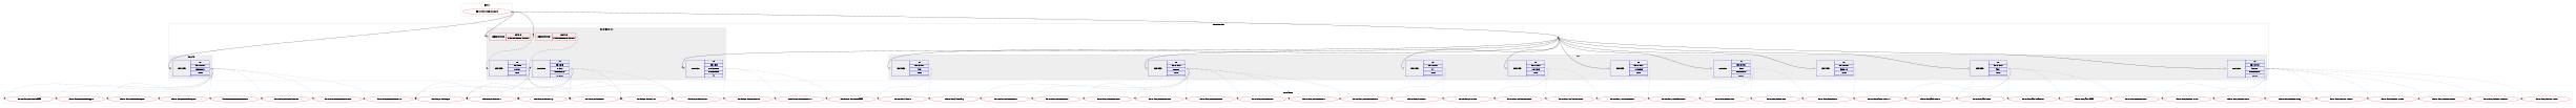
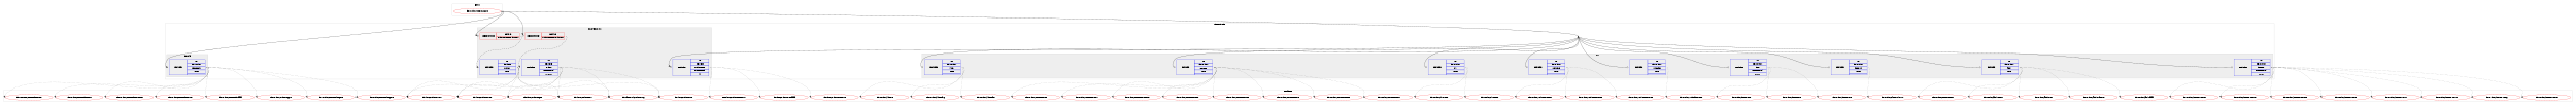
  digraph {
    compound=true
    concentrate=true
    fontname=Helvetica
    fontsize=10
    newrank=true
    rankdir=TB
    ranksep=1.5
    node [color=red fontname=Helvetica fontsize=10]
    edge [arrowhead=vee headport=w style=dotted tailport=e weight=100]
    n1 [label="dev-python/moto-0.4.22-r1" width=4]
    n2 [color=blue label=<<TABLE BORDER="0" CELLBORDER="1" CELLSPACING="0" CELLPADDING="4" WIDTH="220"><TR><TD ROWSPAN="6" CELLPADDING="30">pack_dep</TD></TR><TR><TD WIDTH="110">no</TD></TR><TR><TD>dev-python</TD></TR><TR><TD>setuptools</TD></TR><TR><TD>none</TD></TR><TR><TD></TD></TR></TABLE>> shape=none]
    n3 [color=blue label=<<TABLE BORDER="0" CELLBORDER="1" CELLSPACING="0" CELLPADDING="4" WIDTH="220"><TR><TD ROWSPAN="6" CELLPADDING="30">pack_dep</TD></TR><TR><TD WIDTH="110">no</TD></TR><TR><TD>dev-lang</TD></TR><TR><TD>python</TD></TR><TR><TD>greaterequal</TD></TR><TR><TD>2.7.5-r2</TD></TR></TABLE>> shape=none]
    n4 [label=<<TABLE BORDER="0" CELLBORDER="1" CELLSPACING="0" CELLPADDING="4"><TR><TD ROWSPAN="3" CELLPADDING="10">use_conditional</TD></TR><TR><TD>positive</TD></TR><TR><TD>python_targets_python2_7</TD></TR></TABLE>> shape=none]
    n5 [color=blue label=<<TABLE BORDER="0" CELLBORDER="1" CELLSPACING="0" CELLPADDING="4" WIDTH="220"><TR><TD ROWSPAN="6" CELLPADDING="30">pack_dep</TD></TR><TR><TD WIDTH="110">no</TD></TR><TR><TD>dev-lang</TD></TR><TR><TD>python</TD></TR><TR><TD>none</TD></TR><TR><TD></TD></TR></TABLE>> shape=none]
    n6 [label=<<TABLE BORDER="0" CELLBORDER="1" CELLSPACING="0" CELLPADDING="4"><TR><TD ROWSPAN="3" CELLPADDING="10">use_conditional</TD></TR><TR><TD>positive</TD></TR><TR><TD>python_targets_python3_4</TD></TR></TABLE>> shape=none]
    n7 [color=blue label=<<TABLE BORDER="0" CELLBORDER="1" CELLSPACING="0" CELLPADDING="4" WIDTH="220"><TR><TD ROWSPAN="6" CELLPADDING="30">pack_dep</TD></TR><TR><TD WIDTH="110">no</TD></TR><TR><TD>dev-lang</TD></TR><TR><TD>python-exec</TD></TR><TR><TD>greaterequal</TD></TR><TR><TD>2</TD></TR></TABLE>> shape=none]
    n8 [color=blue label=<<TABLE BORDER="0" CELLBORDER="1" CELLSPACING="0" CELLPADDING="4" WIDTH="220"><TR><TD ROWSPAN="6" CELLPADDING="30">pack_dep</TD></TR><TR><TD WIDTH="110">no</TD></TR><TR><TD>dev-python</TD></TR><TR><TD>boto</TD></TR><TR><TD>greaterequal</TD></TR><TR><TD>2.20.0</TD></TR></TABLE>> shape=none]
    n9 [color=blue label=<<TABLE BORDER="0" CELLBORDER="1" CELLSPACING="0" CELLPADDING="4" WIDTH="220"><TR><TD ROWSPAN="6" CELLPADDING="30">pack_dep</TD></TR><TR><TD WIDTH="110">no</TD></TR><TR><TD>dev-python</TD></TR><TR><TD>dicttoxml</TD></TR><TR><TD>none</TD></TR><TR><TD></TD></TR></TABLE>> shape=none]
    n10 [color=blue label=<<TABLE BORDER="0" CELLBORDER="1" CELLSPACING="0" CELLPADDING="4" WIDTH="220"><TR><TD ROWSPAN="6" CELLPADDING="30">pack_dep</TD></TR><TR><TD WIDTH="110">no</TD></TR><TR><TD>dev-python</TD></TR><TR><TD>flask</TD></TR><TR><TD>none</TD></TR><TR><TD></TD></TR></TABLE>> shape=none]
    n11 [color=blue label=<<TABLE BORDER="0" CELLBORDER="1" CELLSPACING="0" CELLPADDING="4" WIDTH="220"><TR><TD ROWSPAN="6" CELLPADDING="30">pack_dep</TD></TR><TR><TD WIDTH="110">no</TD></TR><TR><TD>dev-python</TD></TR><TR><TD>httpretty</TD></TR><TR><TD>greaterequal</TD></TR><TR><TD>0.8.10</TD></TR></TABLE>> shape=none]
    n12 [color=blue label=<<TABLE BORDER="0" CELLBORDER="1" CELLSPACING="0" CELLPADDING="4" WIDTH="220"><TR><TD ROWSPAN="6" CELLPADDING="30">pack_dep</TD></TR><TR><TD WIDTH="110">no</TD></TR><TR><TD>dev-python</TD></TR><TR><TD>jinja</TD></TR><TR><TD>none</TD></TR><TR><TD></TD></TR></TABLE>> shape=none]
    n13 [color=blue label=<<TABLE BORDER="0" CELLBORDER="1" CELLSPACING="0" CELLPADDING="4" WIDTH="220"><TR><TD ROWSPAN="6" CELLPADDING="30">pack_dep</TD></TR><TR><TD WIDTH="110">no</TD></TR><TR><TD>dev-python</TD></TR><TR><TD>requests</TD></TR><TR><TD>none</TD></TR><TR><TD></TD></TR></TABLE>> shape=none]
    n14 [color=blue label=<<TABLE BORDER="0" CELLBORDER="1" CELLSPACING="0" CELLPADDING="4" WIDTH="220"><TR><TD ROWSPAN="6" CELLPADDING="30">pack_dep</TD></TR><TR><TD WIDTH="110">no</TD></TR><TR><TD>dev-python</TD></TR><TR><TD>six</TD></TR><TR><TD>none</TD></TR><TR><TD></TD></TR></TABLE>> shape=none]
    n15 [color=blue label=<<TABLE BORDER="0" CELLBORDER="1" CELLSPACING="0" CELLPADDING="4" WIDTH="220"><TR><TD ROWSPAN="6" CELLPADDING="30">pack_dep</TD></TR><TR><TD WIDTH="110">no</TD></TR><TR><TD>dev-python</TD></TR><TR><TD>werkzeug</TD></TR><TR><TD>none</TD></TR><TR><TD></TD></TR></TABLE>> shape=none]
    n16 [color=blue label=<<TABLE BORDER="0" CELLBORDER="1" CELLSPACING="0" CELLPADDING="4" WIDTH="220"><TR><TD ROWSPAN="6" CELLPADDING="30">pack_dep</TD></TR><TR><TD WIDTH="110">no</TD></TR><TR><TD>dev-python</TD></TR><TR><TD>xmltodict</TD></TR><TR><TD>none</TD></TR><TR><TD></TD></TR></TABLE>> shape=none]
    n17 [label="dev-python/setuptools-30.4.0" width=4]
    n18 [label="dev-python/setuptools-34.0.2-r1" width=4]
    n19 [label="dev-python/setuptools-35.0.1" width=4]
    n20 [label="dev-requests/setuptools-35.0.2" width=4]
    n21 [label="dev-python/setuptools-36.0.1" width=4]
    n22 [label="dev-python/setuptools-36.5.0" width=4]
-   n23 [label="dev-python/setuptools-36.6.0" width=4]
+   n23 [label="dev-python/python-36.6.0" width=4]
    n24 [label="dev-python/setuptools-9999" width=4]
    n25 [label="dev-lang/python-2.7.12" width=4]
    n26 [label="dev-lang/python-2.7.14" width=4]
    n27 [label="dev-lang/python-3.4.5" width=4]
-   n28 [label="dev-lang/python-3.4.6" width=4]
+   n28 [label="dev-dicttoxml/python-3.4.6" width=4]
    n29 [label="dev-lang/python-3.5.4" width=4]
    n30 [label="dev-lang/python-3.6.3" width=4]
    n31 [label="exec-lang/python-exec-2.4.4" width=4]
    n32 [label="dev-lang/python-exec-2.4.5" width=4]
    n33 [label="dev-lang/python-exec-9999" width=4]
    n34 [label="dev-python/boto-2.38.0" width=4]
    n35 [label="dev-python/boto-2.42.0" width=4]
    n36 [label="dev-python/boto-2.48.0" width=4]
    n37 [label="dev-python/dicttoxml-1.7.4" width=4]
    n38 [label="dev-python/flask-0.90.1-r1" width=4]
    n39 [label="dev-python/flask-0.12" width=4]
    n40 [label="dev-python/flask-0.12.1" width=4]
    n41 [label="dev-python/targets-0.12.2" width=4]
    n42 [label="dev-python/flask-9999" width=4]
    n43 [label="dev-python/httpretty-0.7.0" width=4]
    n44 [label="dev-python/httpretty-0.7.1" width=4]
    n45 [label="dev-python/httpretty-0.8.0" width=4]
    n46 [label="dev-python/httpretty-0.8.0-r1" width=4]
    n47 [label="dev-python/httpretty-0.8.10" width=4]
    n48 [label="dev-python/httpretty-0.8.12" width=4]
    n49 [label="dev-python/httpretty-0.8.14" width=4]
    n50 [label="dev-python/httpretty-0.8.6" width=4]
    n51 [label="dev-python/jinja-2.8" width=4]
+   n52 [label="dev-python/jinja-2.9.5" width=4]
    n53 [label="dev-python/jinja-2.9.6" width=4]
    n54 [label="dev-python/requests-2.11.1" width=4]
    n55 [label="dev-python/requests-2.12.5" width=4]
    n56 [label="dev-python/requests-2.13.0" width=4]
    n57 [label="dev-python/requests-2.14.2" width=4]
    n58 [label="dev-python/requests-2.18.1" width=4]
    n59 [label="dev-python/requests-2.18.2-r1" width=4]
    n60 [label="dev-python/requests-2.18.4" width=4]
    n61 [label="dev-python/requests-2.8.1" width=4]
    n62 [label="dev-python/six-1.10.0" width=4]
    n63 [label="dev-python/six-1.11.0" width=4]
    n64 [label="dev-python/werkzeug-0.11.11" width=4]
    n65 [label="dev-python/werkzeug-0.11.15" width=4]
    n66 [label="dev-python/werkzeug-0.12.2" width=4]
    n67 [label="dev-python/xmltodict-0.11.0" width=4]
    subgraph cluster_1 {
      color=gray
      label=<<i>ebuild</i>>
      rank=same
      n1
    }
    subgraph cluster_2 {
      color=gray
      label=<<i>dependencies</i>>
      subgraph cluster_3 {
        color=gray
        fillcolor="#eeeeee"
        label=<<i>compile</i>>
        style=filled
        subgraph sub_4 {
          color=gray
          fillcolor="#eeeeee"
          label=<<i>compile</i>>
          style=filled
          n2
        }
      }
      subgraph cluster_5 {
        color=gray
        fillcolor="#eeeeee"
        label=<<i>compile and run</i>>
        style=filled
        subgraph sub_6 {
          color=gray
          fillcolor="#eeeeee"
          label=<<i>compile and run</i>>
          style=filled
          n4
          subgraph sub_7 {
            color=gray
            fillcolor="#eeeeee"
            label=<<i>compile and run</i>>
            style=filled
            n3
          }
        }
        subgraph sub_8 {
          color=gray
          fillcolor="#eeeeee"
          label=<<i>compile and run</i>>
          style=filled
          n6
          subgraph sub_9 {
            color=gray
            fillcolor="#eeeeee"
            label=<<i>compile and run</i>>
            style=filled
            n5
          }
        }
        subgraph sub_10 {
          color=gray
          fillcolor="#eeeeee"
          label=<<i>compile and run</i>>
          style=filled
          n7
        }
      }
      subgraph cluster_11 {
        color=gray
        fillcolor="#eeeeee"
        label=<<i>run</i>>
        style=filled
        subgraph sub_12 {
          color=gray
          fillcolor="#eeeeee"
          label=<<i>run</i>>
          style=filled
          n8
        }
        subgraph sub_13 {
          color=gray
          fillcolor="#eeeeee"
          label=<<i>run</i>>
          style=filled
          n9
        }
        subgraph sub_14 {
          color=gray
          fillcolor="#eeeeee"
          label=<<i>run</i>>
          style=filled
          n10
        }
        subgraph sub_15 {
          color=gray
          fillcolor="#eeeeee"
          label=<<i>run</i>>
          style=filled
          n11
        }
        subgraph sub_16 {
          color=gray
          fillcolor="#eeeeee"
          label=<<i>run</i>>
          style=filled
          n12
        }
        subgraph sub_17 {
          color=gray
          fillcolor="#eeeeee"
          label=<<i>run</i>>
          style=filled
          n13
        }
        subgraph sub_18 {
          color=gray
          fillcolor="#eeeeee"
          label=<<i>run</i>>
          style=filled
          n14
        }
        subgraph sub_19 {
          color=gray
          fillcolor="#eeeeee"
          label=<<i>run</i>>
          style=filled
          n15
        }
        subgraph sub_20 {
          color=gray
          fillcolor="#eeeeee"
          label=<<i>run</i>>
          style=filled
          n16
        }
      }
    }
    subgraph cluster_21 {
      color=gray
      label=<<i>candidates</i>>
      rank=same
      subgraph sub_22 {
        color=black
        label=<<i>candidates</i>>
        nodesep=1
        rank=same
        n17
        n18
        n19
        n20
        n21
        n22
        n23
        n24
      }
      subgraph sub_23 {
        color=black
        label=<<i>candidates</i>>
        nodesep=1
        rank=same
        n25
        n26
        n27
        n28
        n29
        n30
      }
      subgraph sub_24 {
        color=black
        label=<<i>candidates</i>>
        nodesep=1
        rank=same
        n25
        n26
        n27
        n28
        n29
        n30
      }
      subgraph sub_25 {
        color=black
        label=<<i>candidates</i>>
        nodesep=1
        rank=same
        n31
        n32
        n33
      }
      subgraph sub_26 {
        color=black
        label=<<i>candidates</i>>
        nodesep=1
        rank=same
        n34
        n35
        n36
      }
      subgraph sub_27 {
        color=black
        label=<<i>candidates</i>>
        nodesep=1
        rank=same
        n37
      }
      subgraph sub_28 {
        color=black
        label=<<i>candidates</i>>
        nodesep=1
        rank=same
        n38
        n39
        n40
        n41
        n42
      }
      subgraph sub_29 {
        color=black
        label=<<i>candidates</i>>
        nodesep=1
        rank=same
        n43
        n44
        n45
        n46
        n47
        n48
        n49
        n50
      }
      subgraph sub_30 {
        color=black
        label=<<i>candidates</i>>
        nodesep=1
        rank=same
        n51
+       n52
        n53
      }
      subgraph sub_31 {
        color=black
        label=<<i>candidates</i>>
        nodesep=1
        rank=same
        n54
        n55
        n56
        n57
        n58
        n59
        n60
        n61
      }
      subgraph sub_32 {
        color=black
        label=<<i>candidates</i>>
        nodesep=1
        rank=same
        n62
        n63
      }
      subgraph sub_33 {
        color=black
        label=<<i>candidates</i>>
        nodesep=1
        rank=same
        n64
        n65
        n66
      }
      subgraph sub_34 {
        color=black
        label=<<i>candidates</i>>
        nodesep=1
        rank=same
        n67
      }
    }
    n1 -> n2 [style=solid weight=20]
    n1 -> n4 [arrowhead=odotvee style=solid weight=20]
    n1 -> n6 [arrowhead=odotvee style=solid weight=20]
    n1 -> n7 [arrowhead=odotvee style=solid weight=20]
    n1 -> n8 [arrowhead=odot style=solid weight=20]
    n1 -> n9 [arrowhead=odot style=solid weight=20]
    n1 -> n10 [arrowhead=odot style=solid weight=20]
    n1 -> n11 [arrowhead=odot style=solid weight=20]
    n1 -> n12 [arrowhead=odot style=solid weight=20]
    n1 -> n13 [arrowhead=odot style=solid weight=20]
    n1 -> n14 [arrowhead=odot style=solid weight=20]
    n1 -> n15 [arrowhead=odot style=solid weight=20]
    n1 -> n16 [arrowhead=odot style=solid weight=20]
    n2 -> n17
    n2 -> n18
    n2 -> n19
    n2 -> n20
    n2 -> n21
    n2 -> n22
    n2 -> n23
    n2 -> n24
    n3 -> n25
    n3 -> n26
    n3 -> n27
    n3 -> n28
    n3 -> n29
    n3 -> n30
    n4 -> n3 [style=dashed weight=20]
    n5 -> n25
    n5 -> n26
    n5 -> n27
    n5 -> n28
    n5 -> n29
    n5 -> n30
    n6 -> n5 [style=dashed weight=20]
    n7 -> n31
    n7 -> n32
    n7 -> n33
    n8 -> n34
    n8 -> n35
    n8 -> n36
    n9 -> n37
    n10 -> n38
    n10 -> n39
    n10 -> n40
    n10 -> n41
    n10 -> n42
    n11 -> n43
    n11 -> n44
    n11 -> n45
    n11 -> n46
    n11 -> n47
    n11 -> n48
    n11 -> n49
    n11 -> n50
    n12 -> n51
+   n12 -> n52
    n12 -> n53
    n13 -> n54
    n13 -> n55
    n13 -> n56
    n13 -> n57
    n13 -> n58
    n13 -> n59
    n13 -> n60
    n13 -> n61
    n14 -> n62
    n14 -> n63
    n15 -> n64
    n15 -> n65
    n15 -> n66
    n16 -> n67
  }
